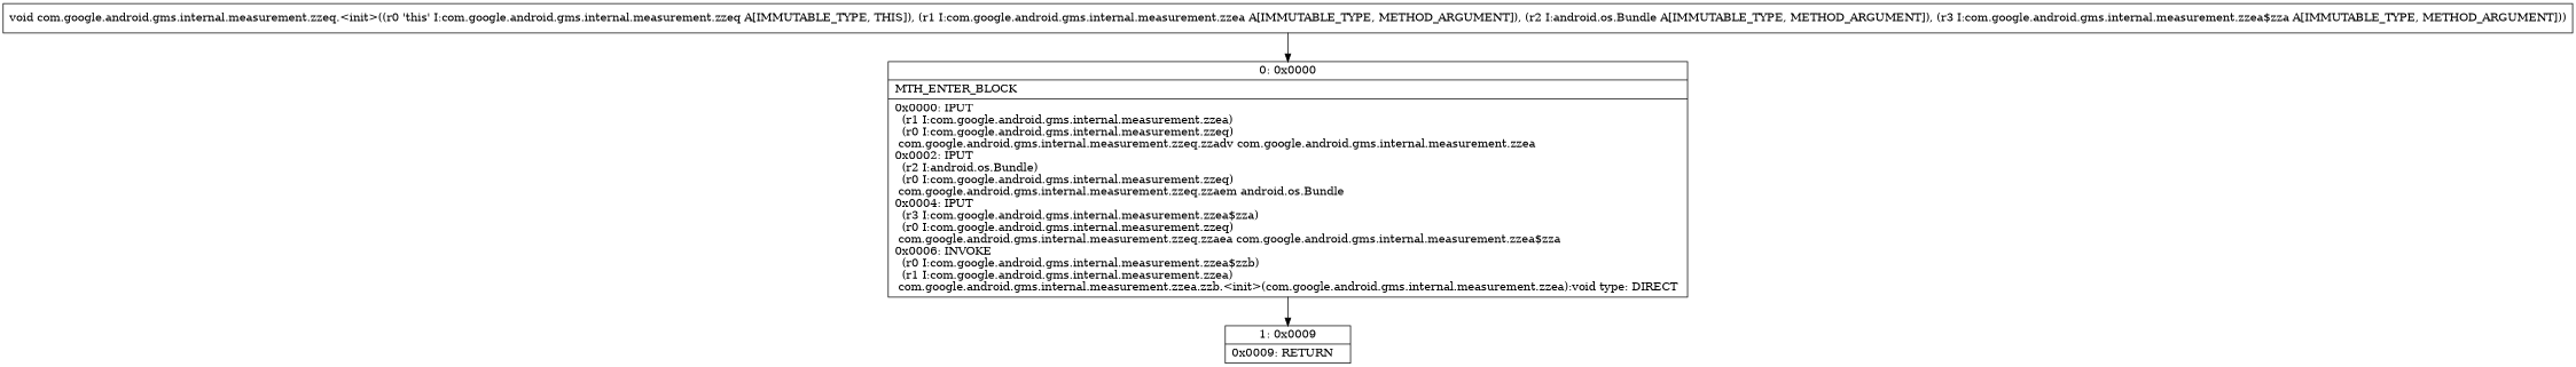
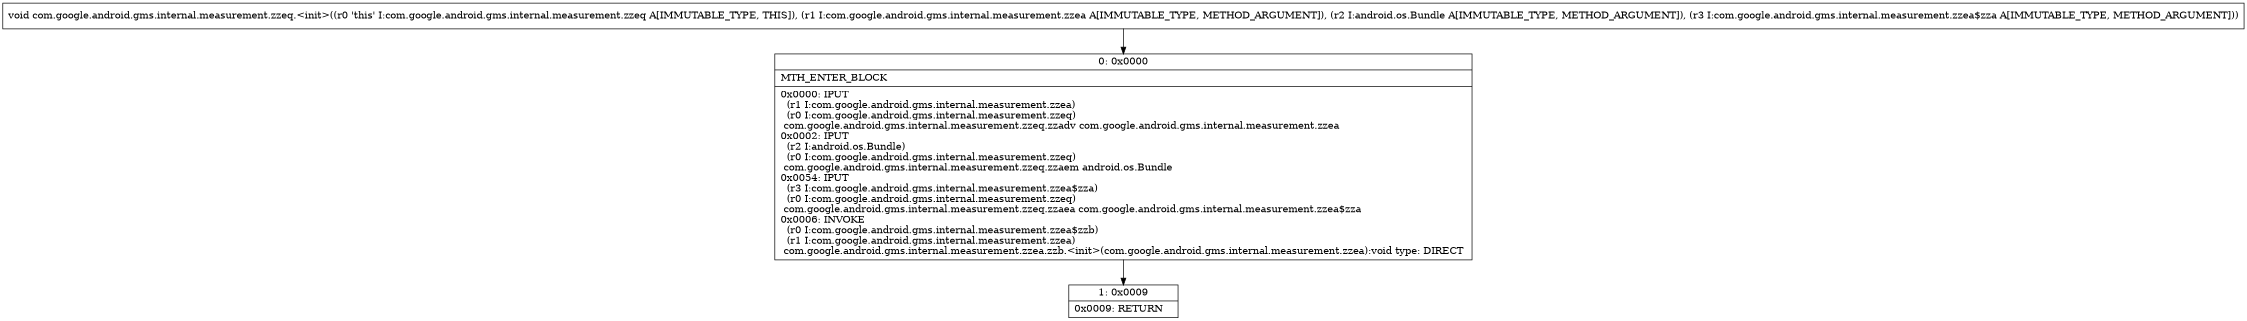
  digraph {
    node [shape=record]
-   n1 [label="{0\:\ 0x0000|MTH_ENTER_BLOCK\l|0x0000: IPUT  \l  (r1 I:com.google.android.gms.internal.measurement.zzea)\l  (r0 I:com.google.android.gms.internal.measurement.zzeq)\l com.google.android.gms.internal.measurement.zzeq.zzadv com.google.android.gms.internal.measurement.zzea \l0x0002: IPUT  \l  (r2 I:android.os.Bundle)\l  (r0 I:com.google.android.gms.internal.measurement.zzeq)\l com.google.android.gms.internal.measurement.zzeq.zzaem android.os.Bundle \l0x0004: IPUT  \l  (r3 I:com.google.android.gms.internal.measurement.zzea$zza)\l  (r0 I:com.google.android.gms.internal.measurement.zzeq)\l com.google.android.gms.internal.measurement.zzeq.zzaea com.google.android.gms.internal.measurement.zzea$zza \l0x0006: INVOKE  \l  (r0 I:com.google.android.gms.internal.measurement.zzea$zzb)\l  (r1 I:com.google.android.gms.internal.measurement.zzea)\l com.google.android.gms.internal.measurement.zzea.zzb.\<init\>(com.google.android.gms.internal.measurement.zzea):void type: DIRECT \l}"]
+   n1 [label="{0\:\ 0x0000|MTH_ENTER_BLOCK\l|0x0000: IPUT  \l  (r1 I:com.google.android.gms.internal.measurement.zzea)\l  (r0 I:com.google.android.gms.internal.measurement.zzeq)\l com.google.android.gms.internal.measurement.zzeq.zzadv com.google.android.gms.internal.measurement.zzea \l0x0002: IPUT  \l  (r2 I:android.os.Bundle)\l  (r0 I:com.google.android.gms.internal.measurement.zzeq)\l com.google.android.gms.internal.measurement.zzeq.zzaem android.os.Bundle \l0x0054: IPUT  \l  (r3 I:com.google.android.gms.internal.measurement.zzea$zza)\l  (r0 I:com.google.android.gms.internal.measurement.zzeq)\l com.google.android.gms.internal.measurement.zzeq.zzaea com.google.android.gms.internal.measurement.zzea$zza \l0x0006: INVOKE  \l  (r0 I:com.google.android.gms.internal.measurement.zzea$zzb)\l  (r1 I:com.google.android.gms.internal.measurement.zzea)\l com.google.android.gms.internal.measurement.zzea.zzb.\<init\>(com.google.android.gms.internal.measurement.zzea):void type: DIRECT \l}"]
    n2 [label="{1\:\ 0x0009|0x0009: RETURN   \l}"]
    n3 [label="{void com.google.android.gms.internal.measurement.zzeq.\<init\>((r0 'this' I:com.google.android.gms.internal.measurement.zzeq A[IMMUTABLE_TYPE, THIS]), (r1 I:com.google.android.gms.internal.measurement.zzea A[IMMUTABLE_TYPE, METHOD_ARGUMENT]), (r2 I:android.os.Bundle A[IMMUTABLE_TYPE, METHOD_ARGUMENT]), (r3 I:com.google.android.gms.internal.measurement.zzea$zza A[IMMUTABLE_TYPE, METHOD_ARGUMENT])) }"]
    n1 -> n2
    n3 -> n1
  }
